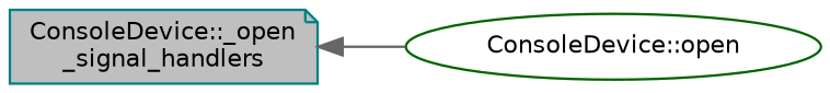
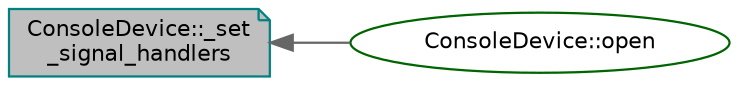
  digraph {
    rankdir=LR
    node [fontname=Helvetica fontsize=10 style=filled]
-   n1 [color=teal fillcolor=grey75 fontcolor=black height=0.2 label="ConsoleDevice::_open\l_signal_handlers" shape=note width=0.4]
+   n1 [color=teal fillcolor=grey75 fontcolor=black height=0.2 label="ConsoleDevice::_set\l_signal_handlers" shape=note width=0.4]
    n2 [color=darkgreen fillcolor=white height=0.2 label="ConsoleDevice::open" shape=ellipse width=0.4]
    n1 -> n2 [color=gray40 dir=back fontname=Helvetica fontsize=10 labelfontname=Helvetica labelfontsize=10 style=solid]
  }
